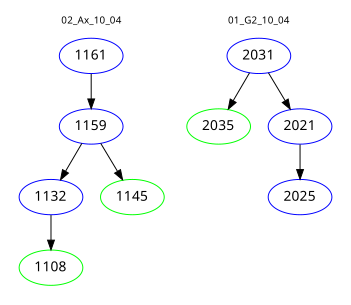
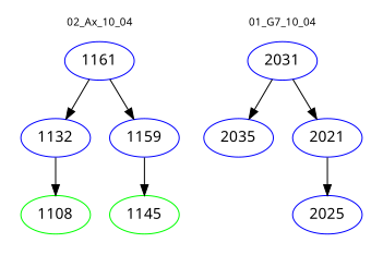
  digraph {
    fontname="Noto Sans"
    node [color=blue fontname="Noto Sans"]
    edge [color=black fontname="Noto Sans"]
    n1 [label=1161]
    n2 [label=1132]
    n3 [label=1159]
    n4 [color=green label=1108]
    n5 [color=green label=1145]
    n6 [label=2031]
-   n7 [color=green label=2035]
+   n7 [label=2035]
    n8 [label=2021]
    n9 [label=2025]
    subgraph cluster_1 {
      color=white
      fontsize=10
      label="02_Ax_10_04"
      n1
      n2
      n3
      n4
      n5
    }
    subgraph cluster_2 {
      color=white
      fontsize=10
-     label="01_G2_10_04"
+     label="01_G7_10_04"
      n6
      n7
      n8
      n9
    }
-   n3 -> n2
+   n1 -> n2
    n1 -> n3
    n2 -> n4
    n3 -> n5
    n6 -> n7
    n6 -> n8
    n8 -> n9
  }
